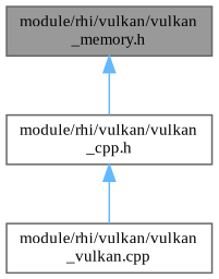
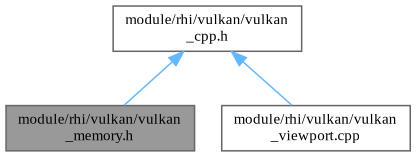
  digraph {
    fontname="Liberation Serif"
    node [color=grey40 fillcolor=white fontname="Liberation Serif" fontsize=10 shape=box style=filled]
    edge [color=steelblue1 dir=back fontname="Liberation Serif" fontsize=10 labelfontname=Helvetica labelfontsize=10 style=solid]
    n1 [color=gray40 fillcolor=grey60 fontcolor=black height=0.2 label="module/rhi/vulkan/vulkan\l_memory.h" width=0.4]
    n2 [height=0.2 label="module/rhi/vulkan/vulkan\l_cpp.h" width=0.4]
-   n3 [height=0.2 label="module/rhi/vulkan/vulkan\l_vulkan.cpp" width=0.4]
-   n1 -> n2
+   n3 [height=0.2 label="module/rhi/vulkan/vulkan\l_viewport.cpp" width=0.4]
+   n2 -> n1
    n2 -> n3
  }
